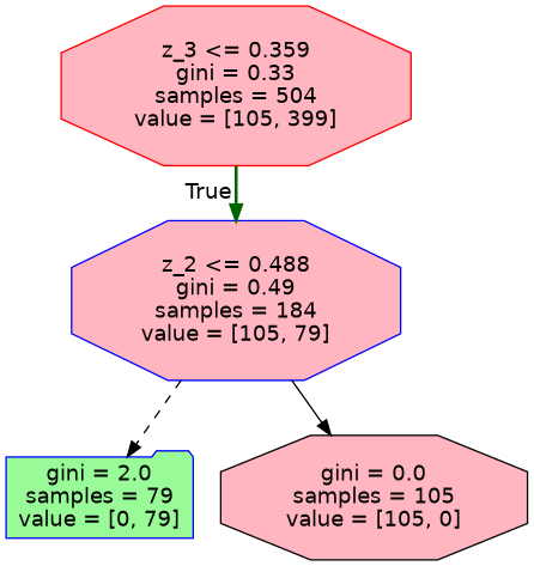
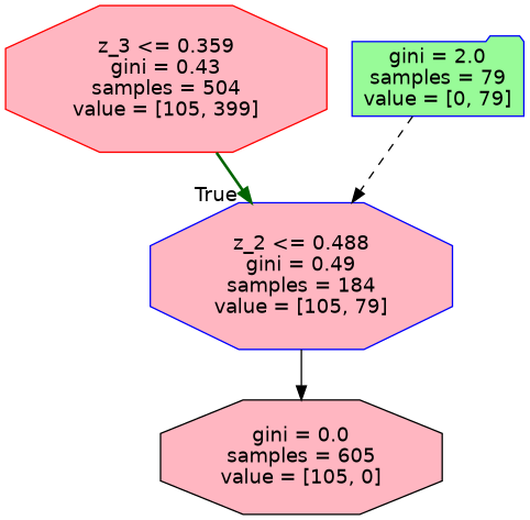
  digraph {
    fontname="DejaVu Sans"
    node [color=blue fillcolor=lightpink fontname="DejaVu Sans" shape=octagon style=filled]
    edge [color=black fontname="DejaVu Sans"]
-   n1 [color=red label="z_3 <= 0.359\ngini = 0.33\nsamples = 504\nvalue = [105, 399]"]
+   n1 [color=red label="z_3 <= 0.359\ngini = 0.43\nsamples = 504\nvalue = [105, 399]"]
    n2 [label="z_2 <= 0.488\ngini = 0.49\nsamples = 184\nvalue = [105, 79]"]
    n3 [fillcolor=palegreen label="gini = 2.0\nsamples = 79\nvalue = [0, 79]" shape=folder]
-   n4 [color=black label="gini = 0.0\nsamples = 105\nvalue = [105, 0]"]
+   n4 [color=black label="gini = 0.0\nsamples = 605\nvalue = [105, 0]"]
    n1 -> n2 [color=darkgreen headlabel=True labelangle=45 labeldistance=2.5 style=bold]
-   n2 -> n3 [style=dashed]
+   n3 -> n2 [style=dashed]
    n2 -> n4 [style=solid]
  }
